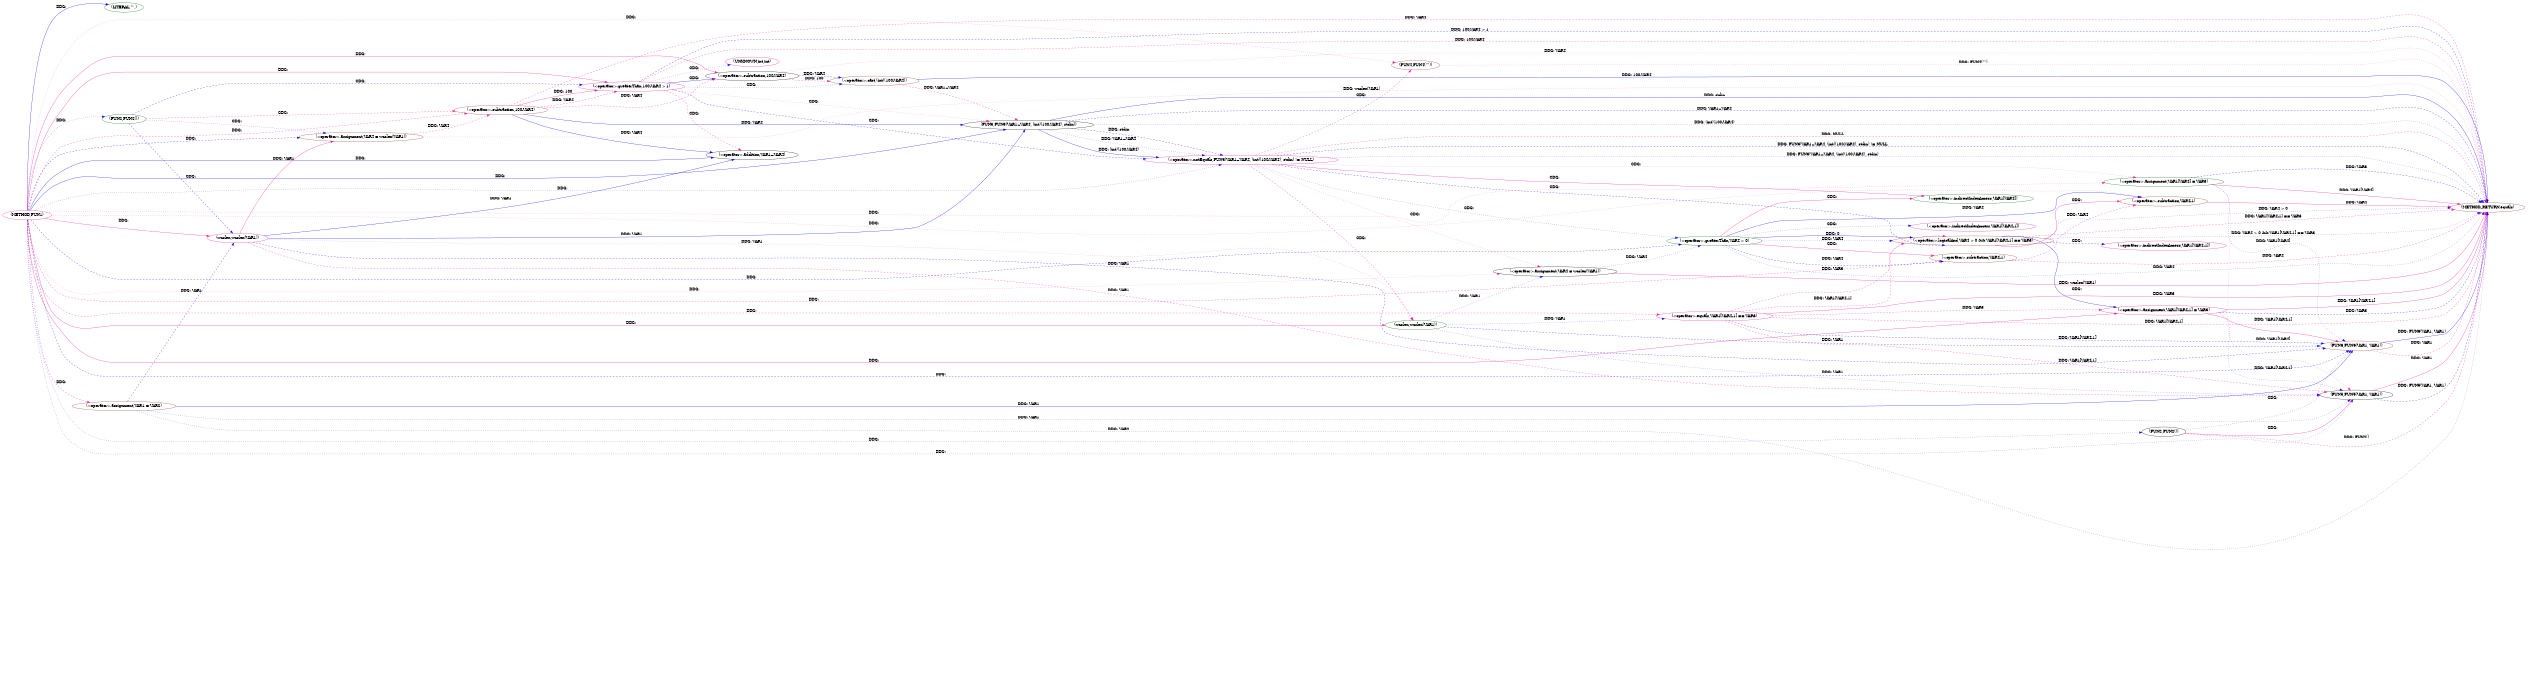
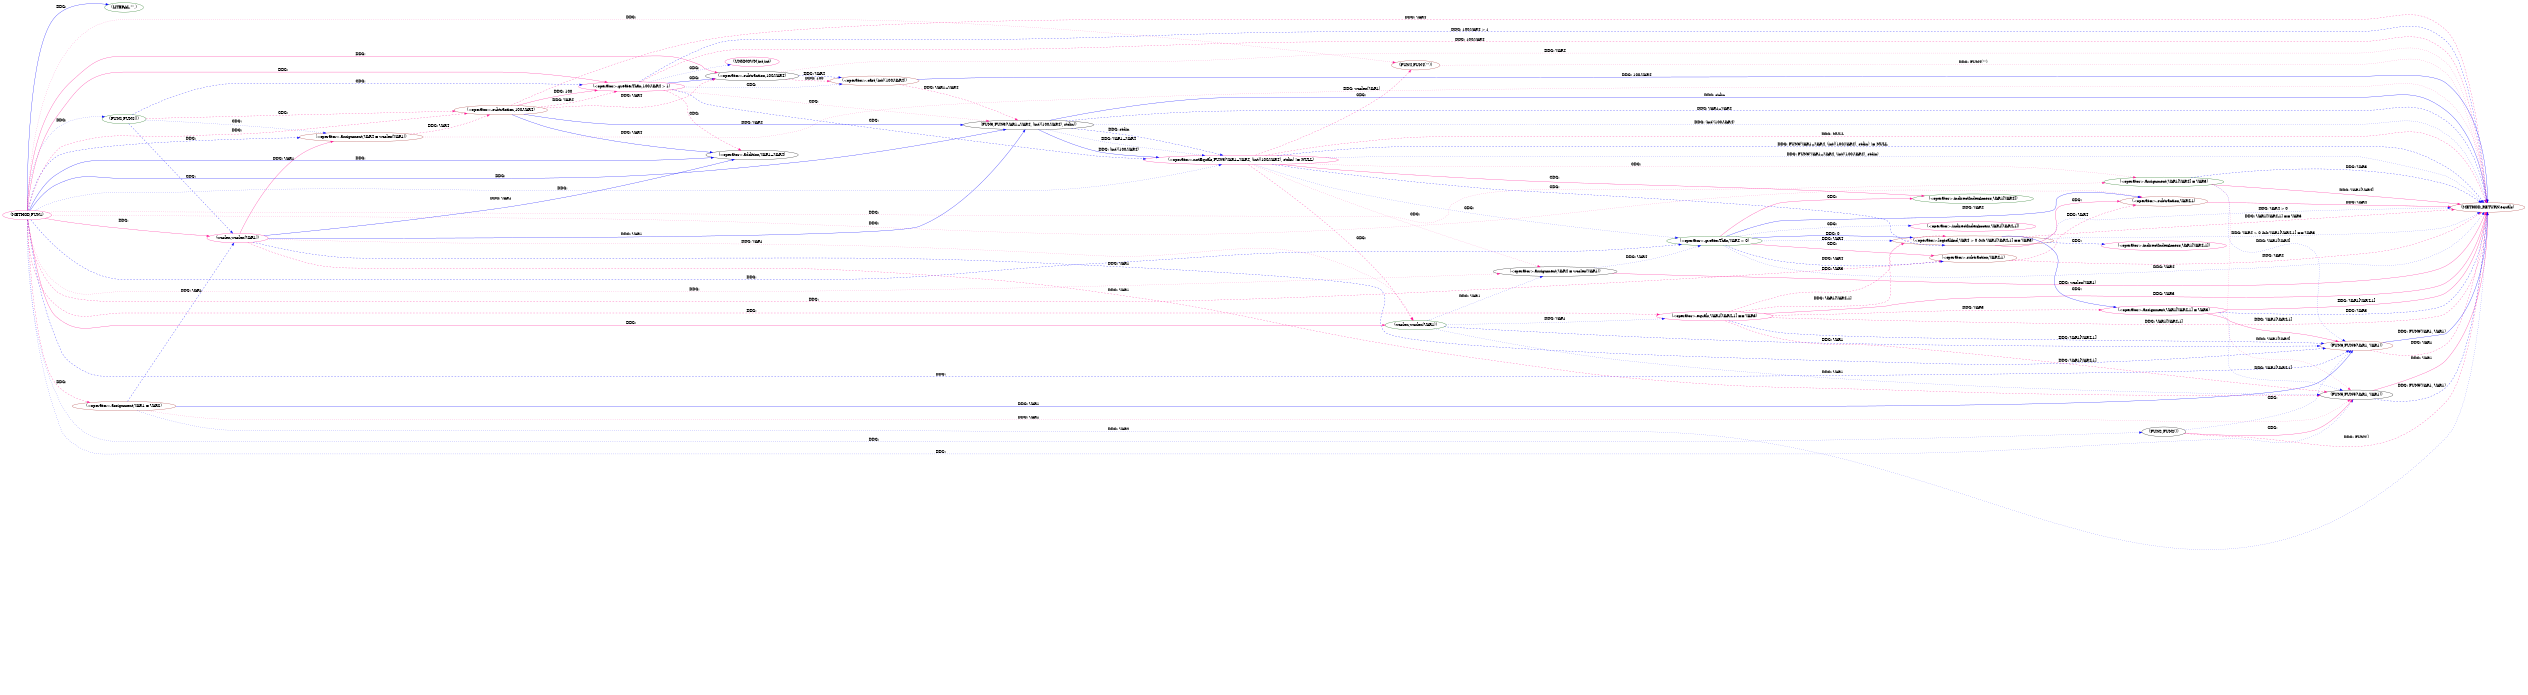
  digraph {
    rankdir=LR
    node [color=brown]
    edge [color=blue style=dashed]
    n1 [color=deeppink label="(METHOD,FUN1)"]
    n2 [color=darkgreen label="(LITERAL,\"\",)"]
    n3 [label="(<operator>.assignment,VAR1 = VAR2)"]
    n4 [color=darkgreen label="(FUN2,FUN2())"]
    n5 [label="(<operator>.assignment,VAR4 = wcslen(VAR1))"]
    n6 [color=deeppink label="(wcslen,wcslen(VAR1))"]
    n7 [color=deeppink label="(<operator>.greaterThan,100-VAR4 > 1)"]
    n8 [label="(<operator>.subtraction,100-VAR4)"]
    n9 [color=deeppink label="(<operator>.notEquals,FUN3(VAR1+VAR4, (int)(100-VAR4), stdin) != NULL)"]
    n10 [color=black label="(FUN3,FUN3(VAR1+VAR4, (int)(100-VAR4), stdin))"]
    n11 [color=black label="(<operator>.addition,VAR1+VAR4)"]
    n12 [color=black label="(<operator>.subtraction,100-VAR4)"]
    n13 [color=black label="(<operator>.assignment,VAR4 = wcslen(VAR1))"]
    n14 [color=darkgreen label="(wcslen,wcslen(VAR1))"]
    n15 [color=darkgreen label="(<operator>.greaterThan,VAR4 > 0)"]
    n16 [color=deeppink label="(<operator>.equals,VAR1[VAR4-1] == VAR3)"]
    n17 [label="(<operator>.subtraction,VAR4-1)"]
    n18 [color=deeppink label="(<operator>.assignment,VAR1[VAR4-1] = VAR3)"]
    n19 [label="(<operator>.subtraction,VAR4-1)"]
    n20 [label="(FUN4,FUN4(\"\"))"]
    n21 [color=darkgreen label="(<operator>.assignment,VAR1[VAR4] = VAR3)"]
    n22 [color=black label="(FUN2,FUN2())"]
    n23 [color=black label="(FUN5,FUN5(VAR1, VAR1))"]
    n24 [label="(FUN6,FUN6(VAR1, VAR1))"]
    n25 [label="(METHOD_RETURN,equals)"]
    n26 [label="(<operator>.cast,(int)(100-VAR4))"]
    n27 [color=deeppink label="(UNKNOWN,int,int)"]
    n28 [label="(<operator>.logicalAnd,VAR4 > 0 && VAR1[VAR4-1] == VAR3)"]
    n29 [color=darkgreen label="(<operator>.indirectIndexAccess,VAR1[VAR4])"]
    n30 [color=deeppink label="(<operator>.indirectIndexAccess,VAR1[VAR4-1])"]
    n31 [color=deeppink label="(<operator>.indirectIndexAccess,VAR1[VAR4-1])"]
    n1 -> n2 [label="DDG: " style=solid]
    n1 -> n3 [color=deeppink label="DDG: "]
    n1 -> n4 [label="DDG: " style=dotted]
    n1 -> n5 [label="DDG: "]
    n1 -> n6 [color=deeppink label="DDG: " style=solid]
    n1 -> n7 [color=deeppink label="DDG: " style=solid]
    n1 -> n8 [color=deeppink label="DDG: "]
    n1 -> n9 [label="DDG: " style=dotted]
    n1 -> n10 [label="DDG: " style=solid]
    n1 -> n11 [label="DDG: " style=solid]
    n1 -> n12 [color=deeppink label="DDG: " style=solid]
    n1 -> n13 [color=deeppink label="DDG: " style=dotted]
    n1 -> n14 [color=deeppink label="DDG: " style=solid]
    n1 -> n15 [label="DDG: "]
    n1 -> n16 [color=deeppink label="DDG: "]
    n1 -> n17 [color=deeppink label="DDG: "]
-   n1 -> n18 [color=deeppink label="DDG: " style=solid]
    n1 -> n19 [color=deeppink label="DDG: " style=dotted]
    n1 -> n20 [color=deeppink label="DDG: " style=dotted]
    n1 -> n21 [color=deeppink label="DDG: " style=dotted]
    n1 -> n22 [label="DDG: " style=dotted]
    n1 -> n23 [label="DDG: " style=dotted]
    n1 -> n24 [label="DDG: "]
    n3 -> n6 [label="DDG: VAR1"]
-   n3 -> n23 [label="DDG: VAR1" style=dotted]
+   n3 -> n23 [color=deeppink label="DDG: VAR1" style=dotted]
    n3 -> n24 [label="DDG: VAR1" style=solid]
    n3 -> n25 [label="DDG: VAR2" style=dotted]
    n4 -> n5 [label="CDG: " style=dotted]
    n4 -> n6 [label="CDG: "]
    n4 -> n7 [label="CDG: "]
    n4 -> n8 [color=deeppink label="CDG: "]
    n5 -> n8 [color=deeppink label="DDG: VAR4"]
    n5 -> n25 [color=deeppink label="DDG: wcslen(VAR1)" style=dotted]
    n6 -> n5 [color=deeppink label="DDG: VAR1" style=solid]
    n6 -> n10 [label="DDG: VAR1" style=solid]
    n6 -> n11 [label="DDG: VAR1" style=solid]
    n6 -> n14 [color=deeppink label="DDG: VAR1" style=dotted]
    n6 -> n23 [color=deeppink label="DDG: VAR1"]
    n6 -> n24 [label="DDG: VAR1"]
    n7 -> n9 [label="CDG: "]
    n7 -> n10 [color=deeppink label="CDG: " style=dotted]
    n7 -> n11 [color=deeppink label="CDG: "]
    n7 -> n12 [label="CDG: " style=solid]
    n7 -> n25 [color=deeppink label="DDG: 100-VAR4"]
    n7 -> n25 [label="DDG: 100-VAR4 > 1"]
    n7 -> n26 [label="CDG: " style=dotted]
    n7 -> n27 [label="CDG: " style=dotted]
    n8 -> n7 [color=deeppink label="DDG: 100" style=solid]
    n8 -> n7 [color=deeppink label="DDG: VAR4"]
    n8 -> n10 [label="DDG: VAR4" style=solid]
    n8 -> n11 [label="DDG: VAR4" style=solid]
    n8 -> n12 [color=deeppink label="DDG: VAR4"]
    n8 -> n25 [color=deeppink label="DDG: VAR4"]
    n9 -> n13 [color=deeppink label="CDG: " style=dotted]
    n9 -> n14 [color=deeppink label="CDG: "]
    n9 -> n15 [label="CDG: " style=dotted]
    n9 -> n20 [color=deeppink label="CDG: "]
    n9 -> n21 [color=deeppink label="CDG: " style=dotted]
    n9 -> n25 [label="DDG: FUN3(VAR1+VAR4, (int)(100-VAR4), stdin)" style=dotted]
    n9 -> n25 [color=deeppink label="DDG: NULL"]
    n9 -> n25 [label="DDG: FUN3(VAR1+VAR4, (int)(100-VAR4), stdin) != NULL"]
    n9 -> n28 [label="CDG: "]
    n9 -> n29 [color=deeppink label="CDG: " style=solid]
    n10 -> n9 [label="DDG: VAR1+VAR4" style=dotted]
    n10 -> n9 [label="DDG: (int)(100-VAR4)" style=solid]
    n10 -> n9 [label="DDG: stdin"]
    n10 -> n25 [label="DDG: VAR1+VAR4"]
    n10 -> n25 [label="DDG: (int)(100-VAR4)" style=dotted]
    n10 -> n25 [label="DDG: stdin" style=solid]
    n12 -> n25 [color=deeppink label="DDG: VAR4" style=dotted]
    n12 -> n26 [color=deeppink label="DDG: 100"]
    n12 -> n26 [label="DDG: VAR4"]
    n13 -> n15 [label="DDG: VAR4" style=dotted]
    n13 -> n25 [color=deeppink label="DDG: wcslen(VAR1)" style=solid]
    n14 -> n13 [label="DDG: VAR1" style=dotted]
    n14 -> n16 [label="DDG: VAR1" style=dotted]
    n14 -> n23 [label="DDG: VAR1" style=dotted]
    n14 -> n24 [label="DDG: VAR1"]
    n15 -> n17 [label="DDG: VAR4"]
    n15 -> n17 [color=deeppink label="CDG: " style=solid]
    n15 -> n19 [label="DDG: VAR4" style=solid]
    n15 -> n25 [label="DDG: VAR4" style=dotted]
    n15 -> n28 [label="DDG: VAR4" style=dotted]
    n15 -> n28 [label="DDG: 0" style=solid]
    n15 -> n29 [color=deeppink label="CDG: " style=solid]
    n15 -> n30 [label="CDG: " style=dotted]
    n16 -> n18 [color=deeppink label="DDG: VAR3"]
    n16 -> n23 [color=deeppink label="DDG: VAR1[VAR4-1]"]
    n16 -> n24 [label="DDG: VAR1[VAR4-1]"]
    n16 -> n25 [color=deeppink label="DDG: VAR1[VAR4-1]"]
    n16 -> n25 [color=deeppink label="DDG: VAR3" style=solid]
    n16 -> n28 [color=deeppink label="DDG: VAR1[VAR4-1]"]
    n16 -> n28 [color=deeppink label="DDG: VAR3"]
    n17 -> n19 [color=deeppink label="DDG: VAR4"]
    n17 -> n25 [color=deeppink label="DDG: VAR4"]
    n18 -> n23 [label="DDG: VAR1[VAR4-1]" style=dotted]
    n18 -> n24 [color=deeppink label="DDG: VAR1[VAR4-1]" style=solid]
    n18 -> n25 [label="DDG: VAR3"]
    n18 -> n25 [color=deeppink label="DDG: VAR1[VAR4-1]" style=solid]
    n19 -> n25 [color=deeppink label="DDG: VAR4" style=solid]
    n20 -> n25 [color=deeppink label="DDG: FUN4(\"\")" style=dotted]
    n21 -> n23 [color=deeppink label="DDG: VAR1[VAR4]" style=dotted]
    n21 -> n24 [label="DDG: VAR1[VAR4]" style=dotted]
    n21 -> n25 [label="DDG: VAR3"]
    n21 -> n25 [color=deeppink label="DDG: VAR1[VAR4]" style=solid]
    n22 -> n23 [color=deeppink label="CDG: " style=solid]
    n22 -> n24 [label="CDG: " style=dotted]
    n22 -> n25 [color=deeppink label="DDG: FUN2()"]
    n23 -> n25 [color=deeppink label="DDG: VAR1" style=solid]
    n23 -> n25 [label="DDG: FUN5(VAR1, VAR1)"]
    n24 -> n25 [color=deeppink label="DDG: VAR1"]
    n24 -> n25 [label="DDG: FUN6(VAR1, VAR1)" style=solid]
    n26 -> n10 [color=deeppink label="DDG: VAR1+VAR4"]
    n26 -> n25 [label="DDG: 100-VAR4" style=solid]
    n28 -> n18 [label="CDG: " style=solid]
    n28 -> n19 [color=deeppink label="CDG: " style=solid]
    n28 -> n25 [label="DDG: VAR4 > 0 && VAR1[VAR4-1] == VAR3" style=dotted]
    n28 -> n25 [label="DDG: VAR4 > 0" style=dotted]
    n28 -> n25 [color=deeppink label="DDG: VAR1[VAR4-1] == VAR3"]
    n28 -> n31 [label="CDG: "]
  }
